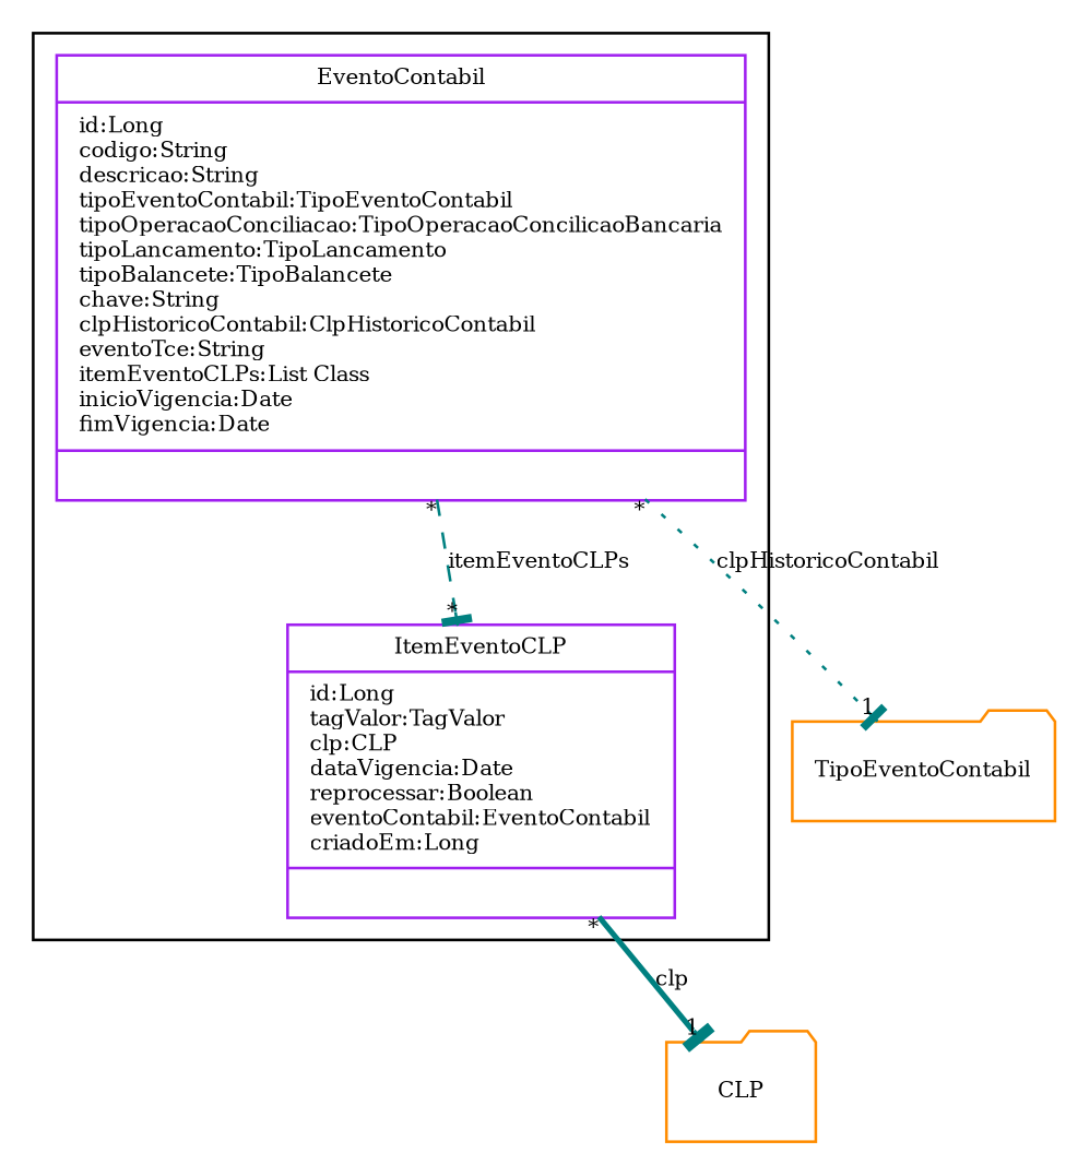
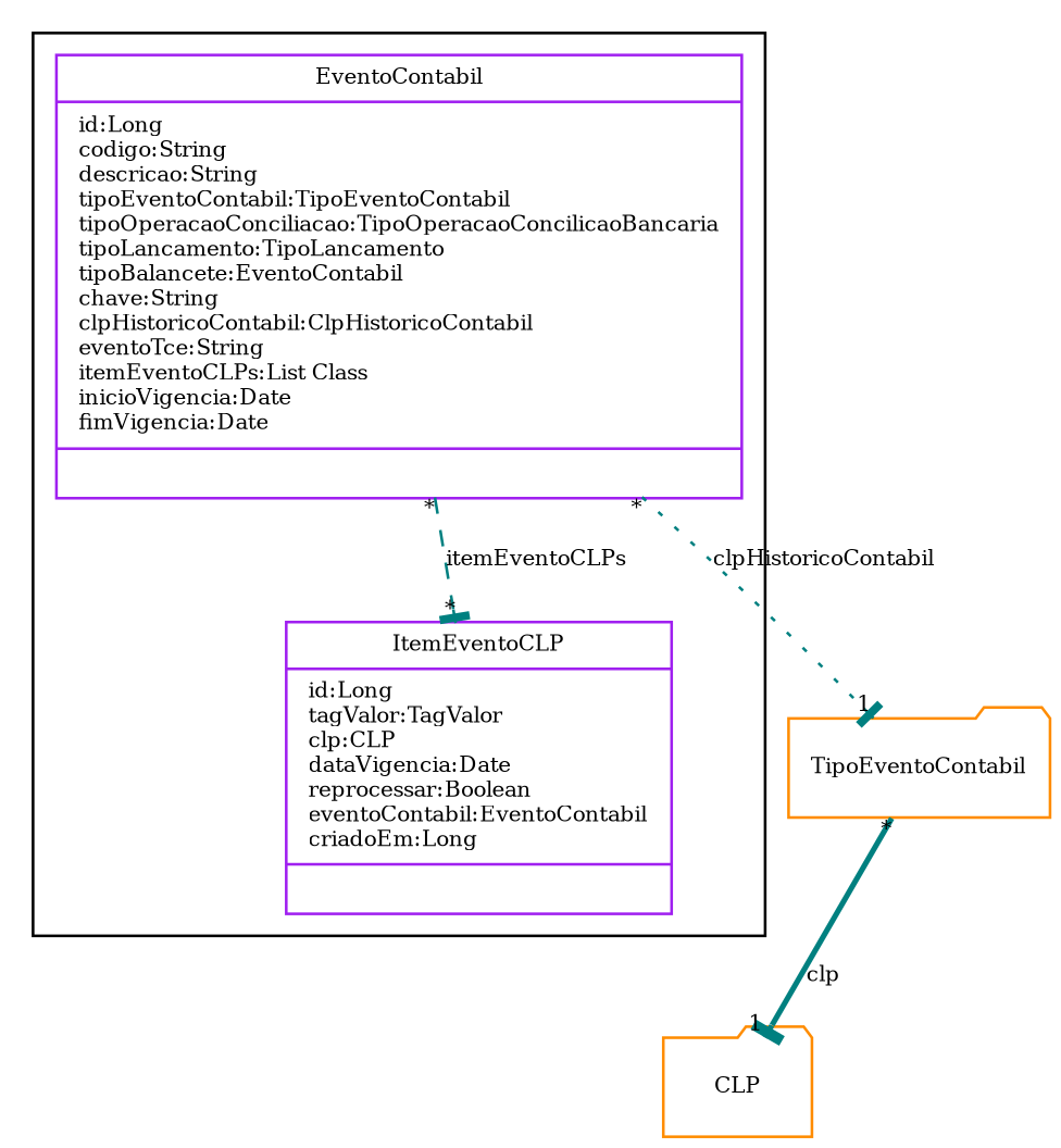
  digraph {
    fontname="Times-Roman"
    fontsize=8
    node [color=purple fontname="Times-Roman" fontsize=8 shape=record]
    edge [arrowhead=tee color=teal fontname="Times-Roman" fontsize=8 headlabel=1 taillabel="*"]
-   n1 [label="{EventoContabil|id:Long\lcodigo:String\ldescricao:String\ltipoEventoContabil:TipoEventoContabil\ltipoOperacaoConciliacao:TipoOperacaoConcilicaoBancaria\ltipoLancamento:TipoLancamento\ltipoBalancete:TipoBalancete\lchave:String\lclpHistoricoContabil:ClpHistoricoContabil\leventoTce:String\litemEventoCLPs:List Class\linicioVigencia:Date\lfimVigencia:Date\l|\l}"]
+   n1 [label="{EventoContabil|id:Long\lcodigo:String\ldescricao:String\ltipoEventoContabil:TipoEventoContabil\ltipoOperacaoConciliacao:TipoOperacaoConcilicaoBancaria\ltipoLancamento:TipoLancamento\ltipoBalancete:EventoContabil\lchave:String\lclpHistoricoContabil:ClpHistoricoContabil\leventoTce:String\litemEventoCLPs:List Class\linicioVigencia:Date\lfimVigencia:Date\l|\l}"]
    n2 [label="{ItemEventoCLP|id:Long\ltagValor:TagValor\lclp:CLP\ldataVigencia:Date\lreprocessar:Boolean\leventoContabil:EventoContabil\lcriadoEm:Long\l|\l}"]
    n3 [color=darkorange label=TipoEventoContabil shape=folder]
    CLP [color=darkorange shape=folder]
    subgraph cluster_1 {
      n1
      n2
    }
    n1 -> n2 [headlabel="*" label=itemEventoCLPs style=dashed]
    n1 -> n3 [label=clpHistoricoContabil style=dotted]
-   n2 -> CLP [label=clp style=bold]
+   n3 -> CLP [label=clp style=bold]
  }
